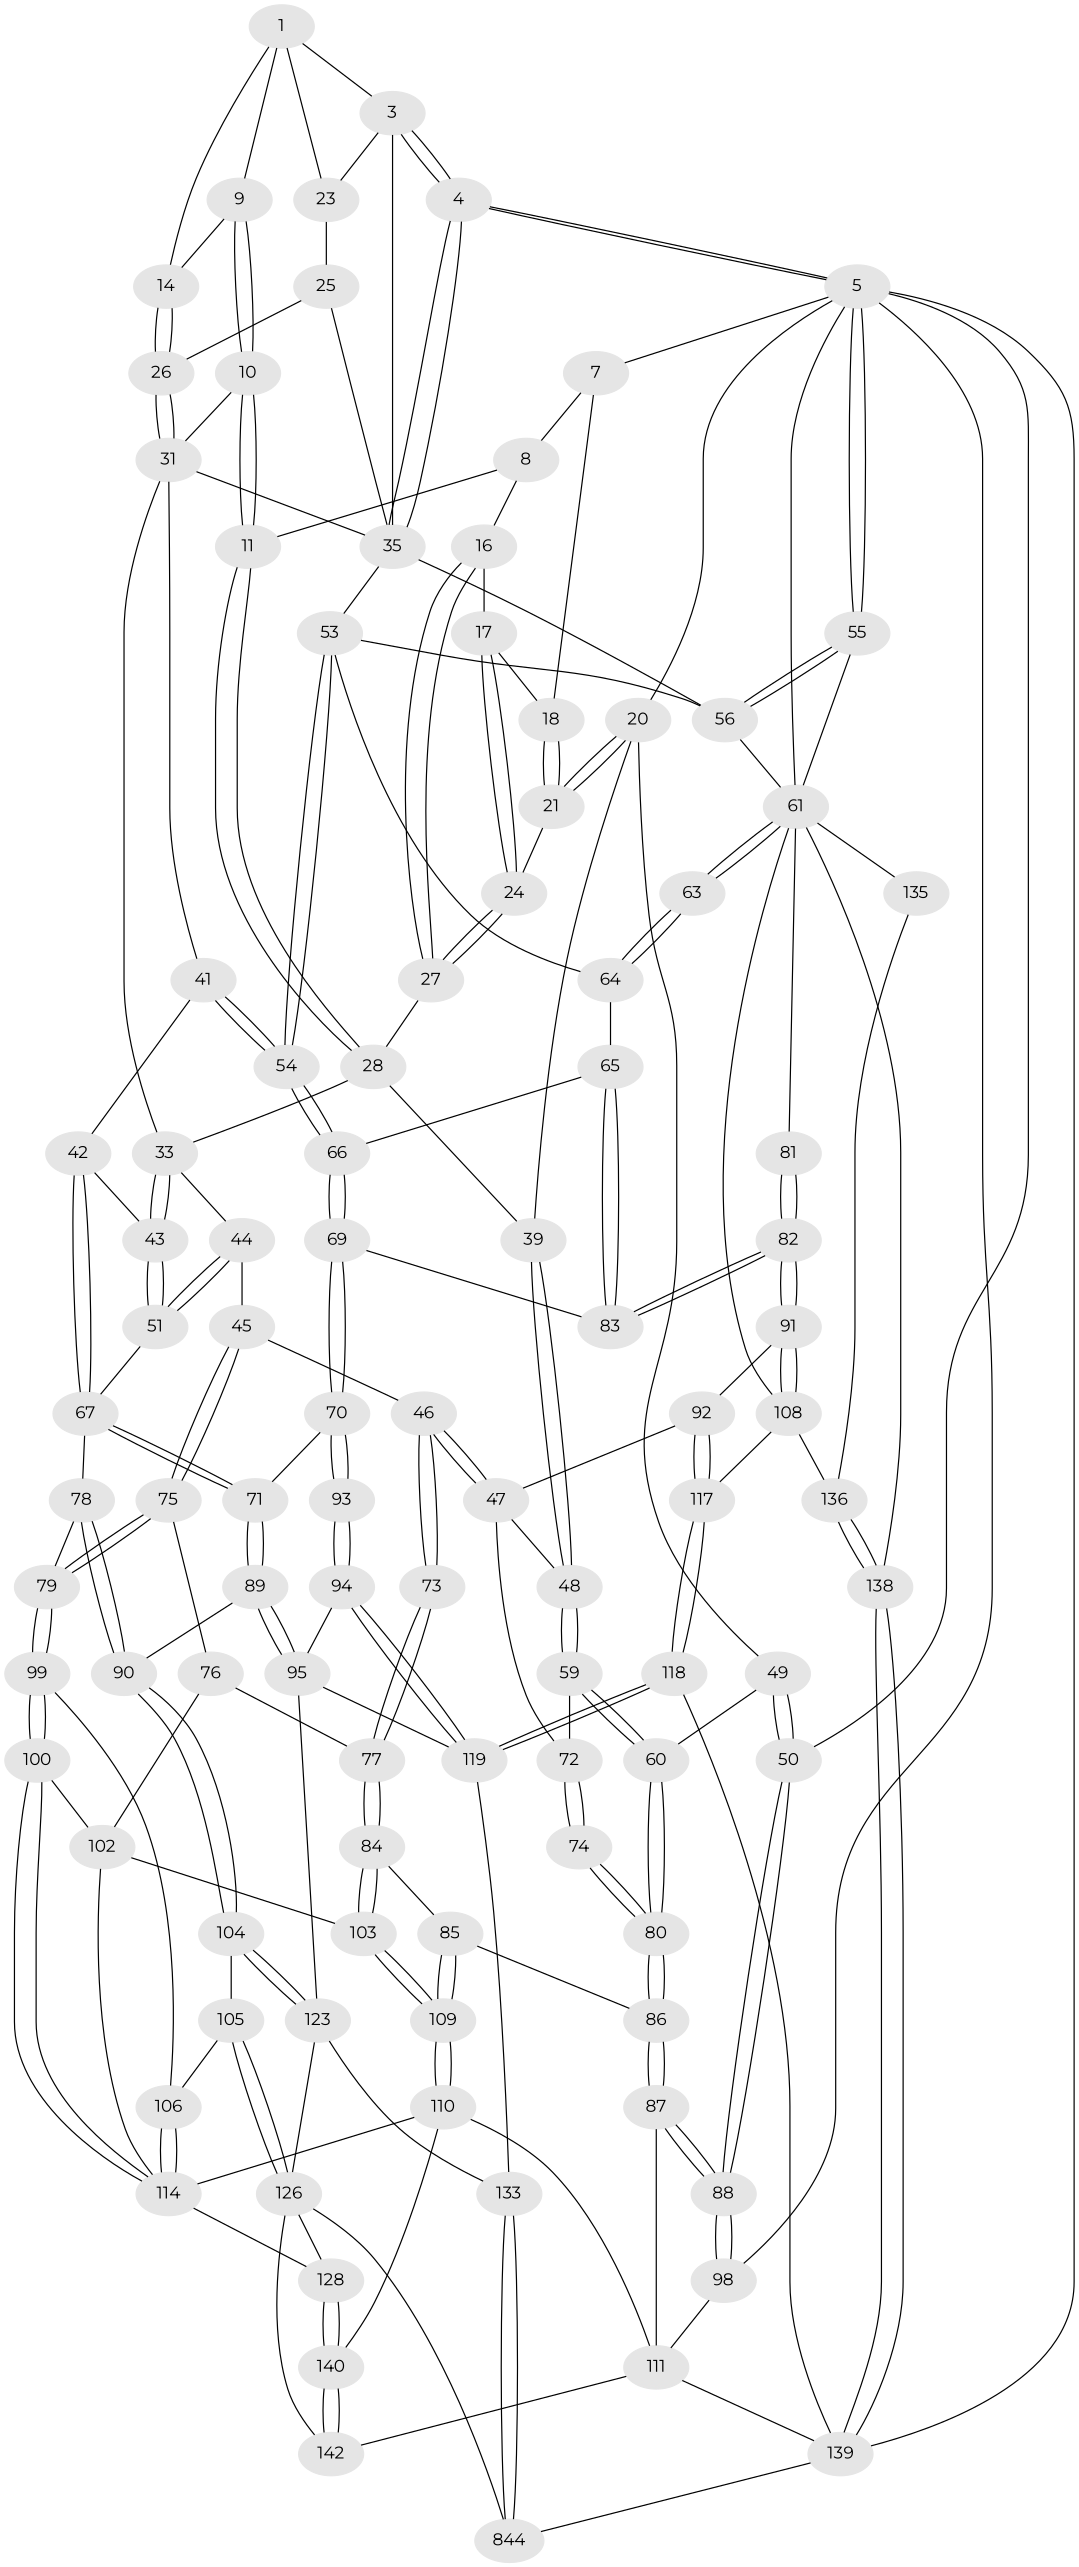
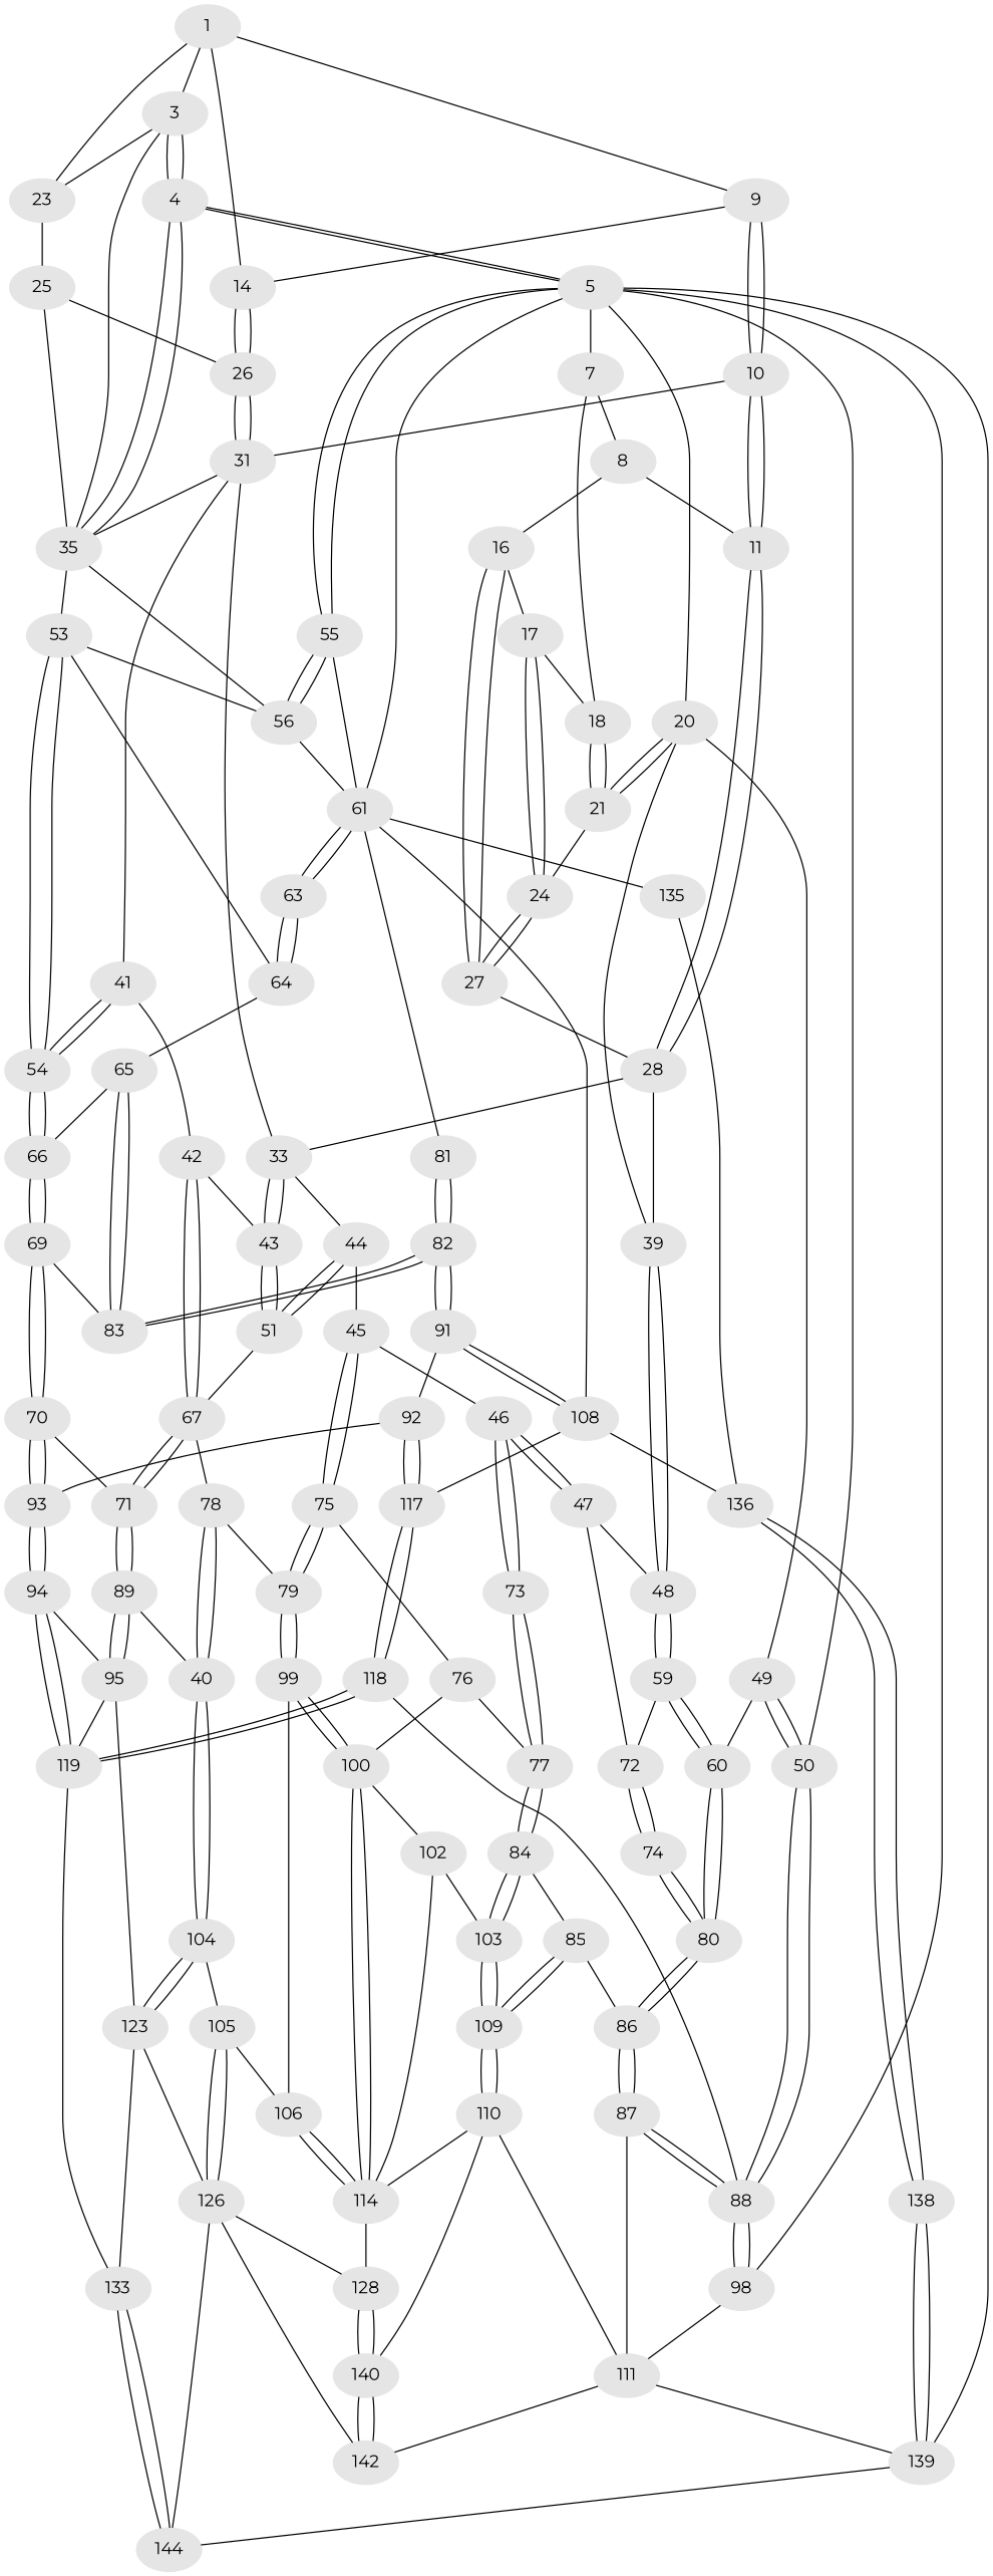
  graph {
    fontname=Montserrat
    node [color=gray90 fontname=Montserrat style=filled]
    edge [fontname=Montserrat]
    1 [super="+2"]
    3 [super="+22"]
    9 [super="+13"]
    14
    23
    4
    35 [super="+36"]
    10 [super="+30"]
    26
    25
    5 [super="+112+6"]
    53 [super="+58"]
    56 [super="+57"]
    7
    20 [super="+40"]
    50
    55
    61 [super="+62"]
    98
    139 [super="+145"]
    8 [super="+12"]
    18
    21
    39
    49
    88
    63
    81
    108 [super="+120"]
    135
    138
    111 [super="+141"]
-   144 [label=844]
+   144
    11
    16
    28 [super="+29"]
    17
    27
    31 [super="+32+38"]
    33 [super="+34"]
    41
    24
    48
    60
    43
    44
    42
    54
    51
    45
    64
    59
    67 [super="+68"]
    66
    71
    78
    46
    75
    47
    73
    76
    79
    72
    77
    74
    80
    65
    69
    86
    82
    117
    136
    83
    70
    89
-   90
+   90 [label=40]
    93
    94
    95 [super="+121"]
    84
    100 [super="+101"]
    99
    102
    114 [super="+115"]
    85
    103
    104
    106
    87
    91
    92
    109
    110 [super="+131"]
    142
    119 [super="+124"]
    123 [super="+129"]
    105
    118 [super="+134"]
    133
    126 [super="+127+130"]
    128
    140
    1 -- 3
    1 -- 9
    1 -- 14
    1 -- 23
    3 -- 23
    3 -- 4
    3 -- 4
    3 -- 35
    9 -- 14
    9 -- 10 [weight=2]
    9 -- 10
    14 -- 26
    14 -- 26
    23 -- 25
    4 -- 35
    4 -- 35
    4 -- 5
    4 -- 5
    35 -- 53
    35 -- 56
    10 -- 11
    10 -- 11
    10 -- 31
    26 -- 31
    26 -- 31
    25 -- 35
    25 -- 26
    5 -- 7
    5 -- 20
    5 -- 50
    5 -- 55
    5 -- 55
    5 -- 61
    5 -- 98 [weight=2]
    5 -- 139
    53 -- 56
    53 -- 54
    53 -- 54
    53 -- 64
    56 -- 61
    7 -- 8
    7 -- 18
    20 -- 21
    20 -- 21
    20 -- 39
    20 -- 49
    50 -- 88
    50 -- 88
    55 -- 56
    55 -- 56
    55 -- 61
    61 -- 63
    61 -- 63
    61 -- 81
    61 -- 108
    61 -- 135 [weight=2]
-   61 -- 138
    98 -- 111
    139 -- 144
    8 -- 11
    8 -- 16
    18 -- 21
    18 -- 21
    21 -- 24
    39 -- 48
    39 -- 48
    49 -- 50
    49 -- 50
    49 -- 60
    88 -- 98
    88 -- 98
    63 -- 64
    63 -- 64
    81 -- 82
    81 -- 82
    108 -- 117
    108 -- 136
    135 -- 136
    138 -- 139
    138 -- 139
    111 -- 139
    111 -- 142
    11 -- 28
    11 -- 28
    16 -- 17
    16 -- 27
    16 -- 27
    28 -- 39
    28 -- 33
    17 -- 18
    17 -- 24
    17 -- 24
    27 -- 28
    31 -- 35
    31 -- 33
    31 -- 41
    33 -- 43
    33 -- 43
    33 -- 44
    41 -- 42
    41 -- 54
    41 -- 54
    24 -- 27
    24 -- 27
    48 -- 59
    48 -- 59
    60 -- 80
    60 -- 80
    43 -- 51
    43 -- 51
    44 -- 51
    44 -- 51
    44 -- 45
    42 -- 43
    42 -- 67
    42 -- 67
    54 -- 66
    54 -- 66
    51 -- 67
    45 -- 46
    45 -- 75
    45 -- 75
    64 -- 65
    59 -- 60
    59 -- 60
    59 -- 72
    67 -- 71
    67 -- 71
    67 -- 78
    66 -- 69
    66 -- 69
    71 -- 89
    71 -- 89
    78 -- 79
    78 -- 90
    78 -- 90
    46 -- 47
    46 -- 47
    46 -- 73
    46 -- 73
    75 -- 76
    75 -- 79
    75 -- 79
    47 -- 48
    47 -- 72
    73 -- 77
    73 -- 77
    76 -- 77
-   76 -- 102
+   76 -- 100
    79 -- 99
    79 -- 99
    72 -- 74
    72 -- 74
    77 -- 84
    77 -- 84
    74 -- 80
    74 -- 80
    80 -- 86
    80 -- 86
    65 -- 66
    65 -- 83
    65 -- 83
    69 -- 83
    69 -- 70
    69 -- 70
    86 -- 87
    86 -- 87
    82 -- 83
    82 -- 83
    82 -- 91
    82 -- 91
    117 -- 118
    117 -- 118
    136 -- 138
    136 -- 138
    70 -- 71
    70 -- 93
    70 -- 93
    89 -- 90
    89 -- 95
    89 -- 95
    90 -- 104
    90 -- 104
    93 -- 94
    93 -- 94
    94 -- 95
    94 -- 119
    94 -- 119
    95 -- 119 [weight=2]
    95 -- 123
    84 -- 85
    84 -- 103
    84 -- 103
    100 -- 102
    100 -- 114
    100 -- 114
    99 -- 100
    99 -- 100
    99 -- 106
    102 -- 114
    102 -- 103
    114 -- 128
    85 -- 86
    85 -- 109
    85 -- 109
    103 -- 109
    103 -- 109
    104 -- 123
    104 -- 123
    104 -- 105
    106 -- 114
    106 -- 114
    87 -- 88
    87 -- 88
    87 -- 111
    91 -- 108
    91 -- 108
    91 -- 92
    92 -- 117
    92 -- 117
-   92 -- 47
+   92 -- 93
    109 -- 110
    109 -- 110
    110 -- 111
    110 -- 114
    110 -- 140
    119 -- 133
    123 -- 133
    123 -- 126
    105 -- 106
    105 -- 126
    105 -- 126
-   118 -- 139
+   118 -- 88
    118 -- 119 [weight=2]
    118 -- 119
    133 -- 144
    133 -- 144
    126 -- 144
    126 -- 142
    126 -- 128
    128 -- 140
    128 -- 140
    140 -- 142
    140 -- 142
  }
